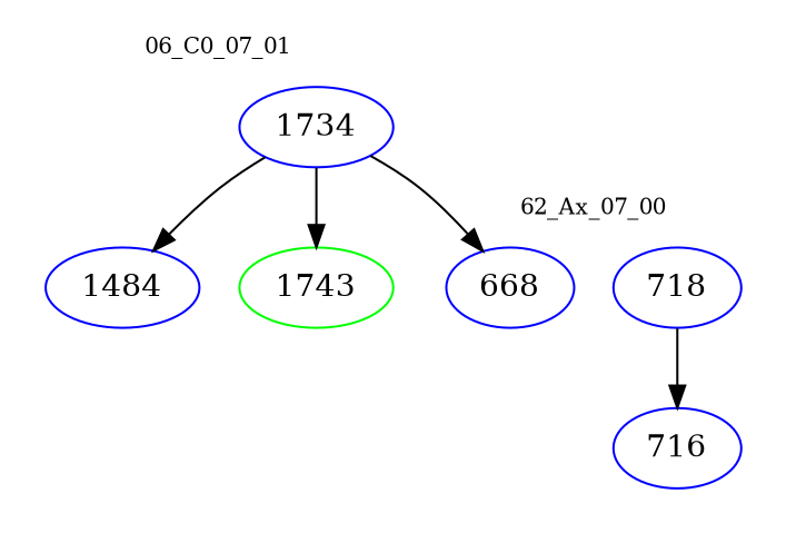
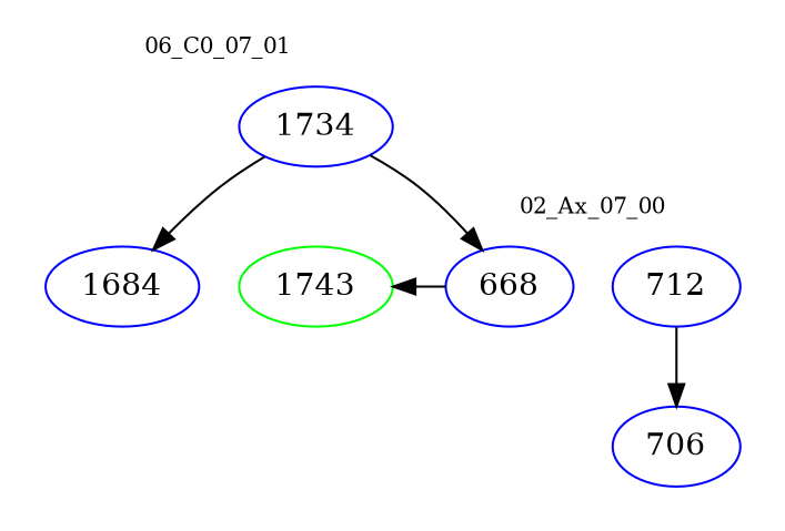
  digraph {
    node [color=blue]
    edge [color=black]
-   n1 [label=718]
+   n1 [label=712]
    n2 [label=668]
-   n3 [label=716]
+   n3 [label=706]
    n4 [label=1734]
-   n5 [label=1484]
+   n5 [label=1684]
    n6 [color=green label=1743]
    subgraph cluster_1 {
      color=white
      fontsize=10
-     label="62_Ax_07_00"
+     label="02_Ax_07_00"
      n1
      n2
      n3
    }
    subgraph cluster_2 {
      color=white
      fontsize=10
      label="06_C0_07_01"
      n4
      n5
      n6
    }
    n1 -> n3
    n4 -> n2
    n4 -> n5
-   n4 -> n6
+   n2 -> n6
  }
